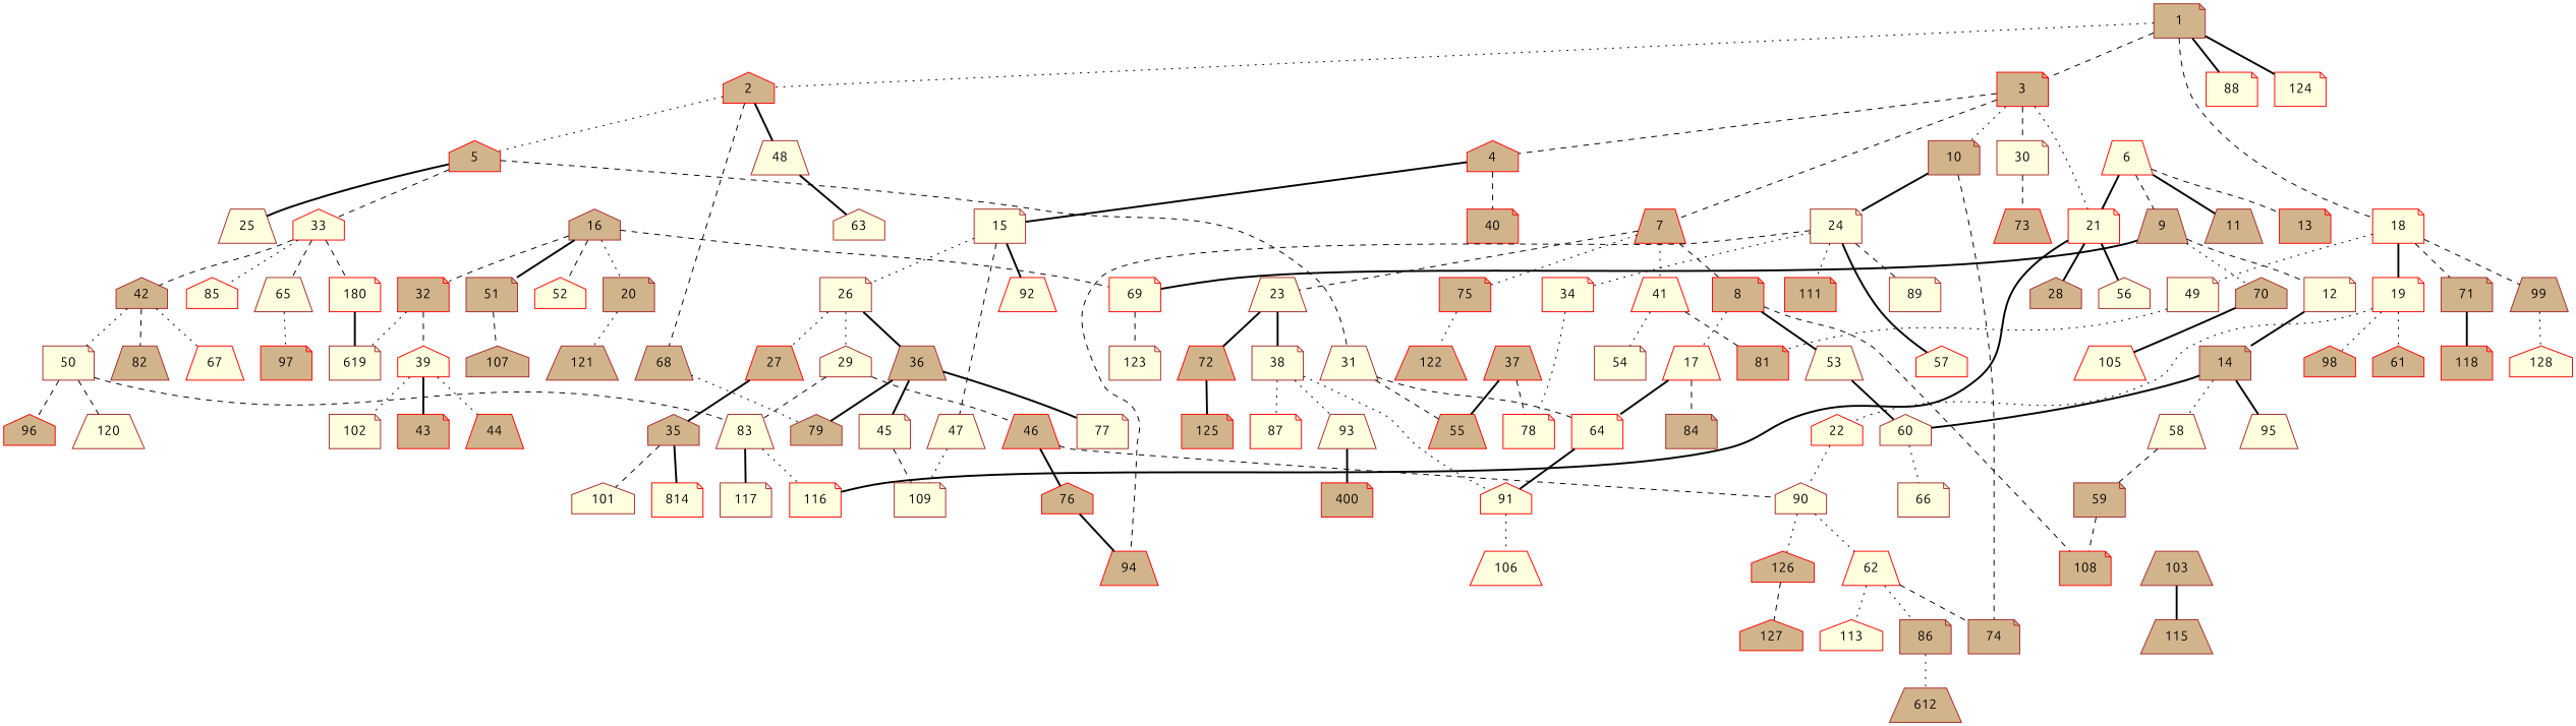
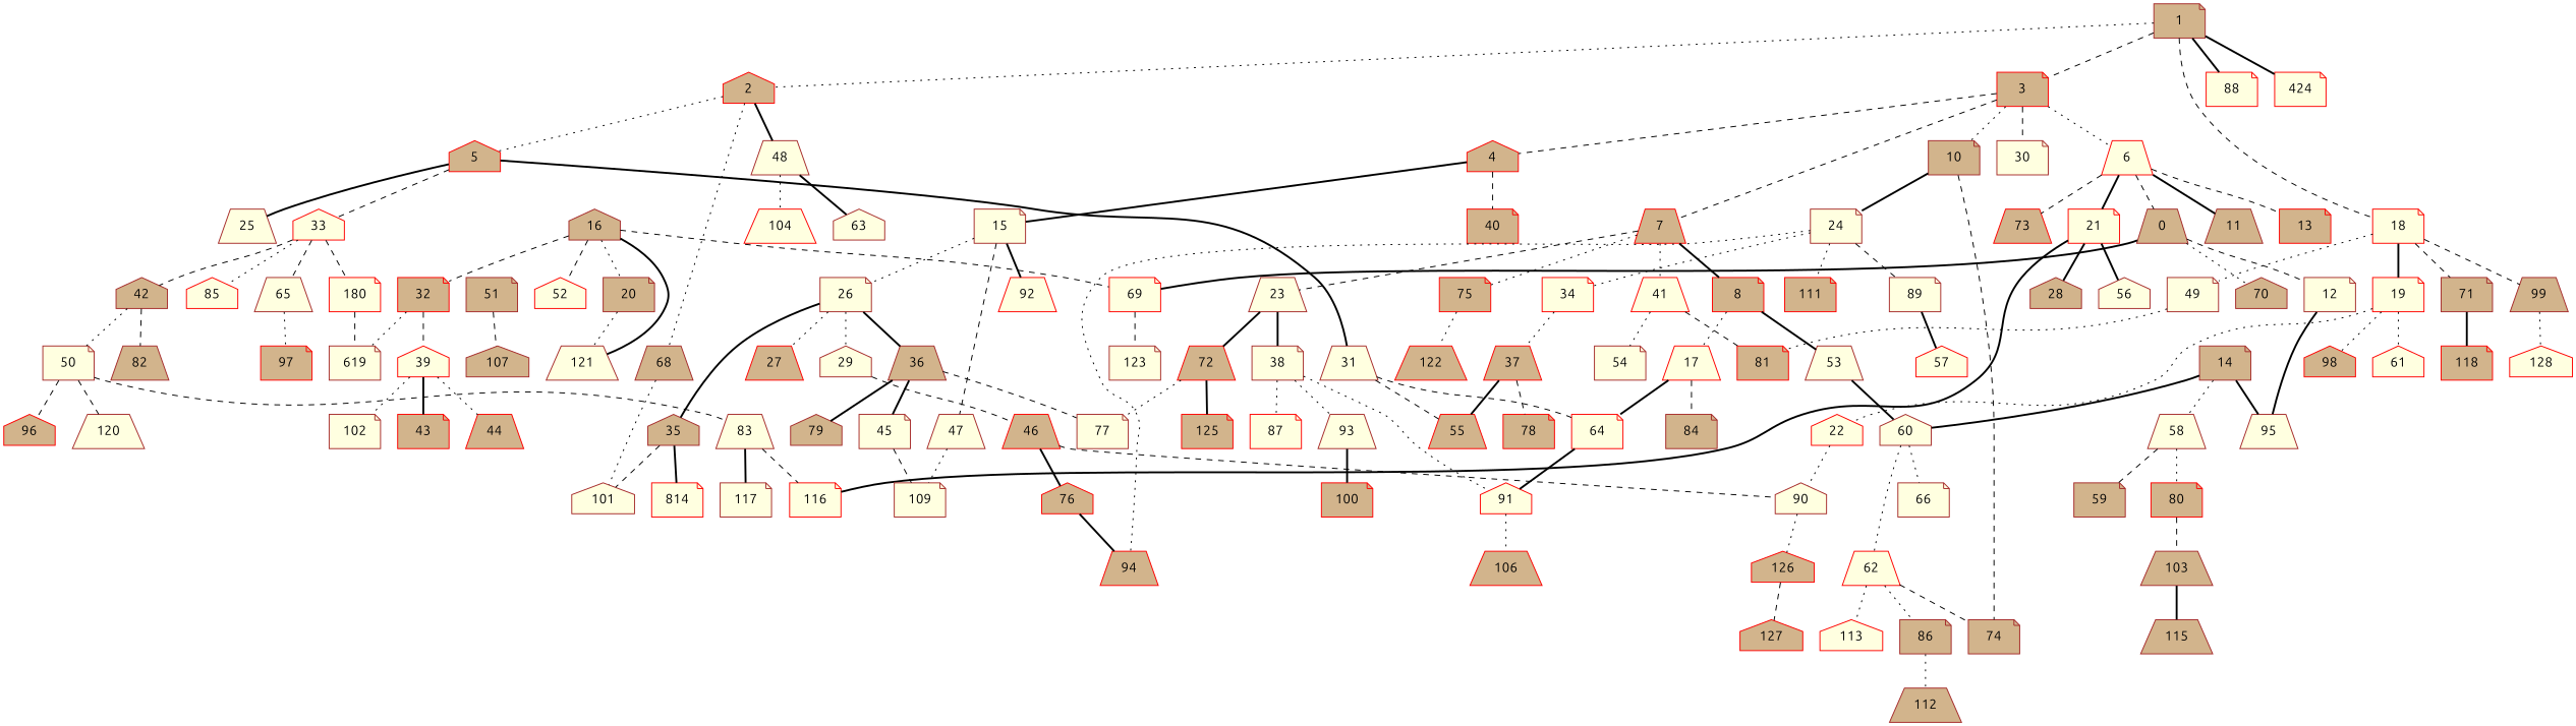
  graph {
    fontname=Ubuntu
    node [color=red fillcolor=lightyellow fontname=Ubuntu shape=note style=filled]
    edge [fontname=Ubuntu style=dashed]
    1 [color=brown fillcolor=tan]
    2 [fillcolor=tan shape=house]
    3 [fillcolor=tan]
    18
    88
-   124
+   124 [label=424]
    5 [fillcolor=tan shape=house]
    48 [color=brown shape=trapezium]
    68 [color=brown fillcolor=tan shape=trapezium]
    4 [fillcolor=tan shape=house]
    6 [shape=trapezium]
    7 [fillcolor=tan shape=trapezium]
    10 [color=brown fillcolor=tan]
    30 [color=brown]
    19
    49 [color=brown]
    71 [color=brown fillcolor=tan]
    99 [color=brown fillcolor=tan shape=trapezium]
    25 [color=brown shape=trapezium]
    31 [color=brown shape=trapezium]
    33 [shape=house]
    63 [color=brown shape=house]
+   104 [shape=trapezium]
    79 [color=brown fillcolor=tan shape=house]
    15 [color=brown]
    40 [fillcolor=tan]
-   9 [color=brown fillcolor=tan shape=trapezium]
+   9 [color=brown fillcolor=tan shape=trapezium label=0]
    11 [color=brown fillcolor=tan shape=trapezium]
    13 [fillcolor=tan]
    21
    8 [fillcolor=tan]
    23 [color=brown shape=trapezium]
    41 [shape=trapezium]
    75 [fillcolor=tan]
    24 [color=brown]
    74 [color=brown fillcolor=tan]
    73 [fillcolor=tan shape=trapezium]
    26 [color=brown]
    47 [color=brown shape=trapezium]
    92 [shape=trapezium]
    64
    55 [fillcolor=tan shape=trapezium]
    42 [color=brown fillcolor=tan shape=house]
    65 [color=brown shape=trapezium]
    85 [shape=house]
    n46 [label=180]
    12 [color=brown]
    70 [color=brown fillcolor=tan shape=house]
    69
    28 [color=brown fillcolor=tan shape=house]
    56 [color=brown shape=house]
    116
    17 [shape=trapezium]
    53 [color=brown shape=trapezium]
-   108 [fillcolor=tan]
    38 [color=brown]
    72 [fillcolor=tan shape=trapezium]
    54 [color=brown]
    81 [fillcolor=tan]
    122 [fillcolor=tan shape=trapezium]
    84 [color=brown fillcolor=tan]
    60 [color=brown shape=house]
    14 [color=brown fillcolor=tan]
    16 [color=brown fillcolor=tan shape=house]
    20 [color=brown fillcolor=tan]
    32 [fillcolor=tan]
    51 [color=brown fillcolor=tan]
    52 [shape=house]
-   105 [shape=trapezium]
    34
    57 [shape=house]
    89 [color=brown]
    94 [fillcolor=tan shape=trapezium]
    111 [fillcolor=tan]
    58 [color=brown shape=trapezium]
    95 [color=brown shape=trapezium]
    59 [color=brown fillcolor=tan]
+   80 [fillcolor=tan]
    62 [shape=trapezium]
    66 [color=brown]
    27 [fillcolor=tan shape=trapezium]
    29 [color=brown shape=house]
    36 [color=brown fillcolor=tan shape=trapezium]
    109 [color=brown]
-   121 [color=brown fillcolor=tan shape=trapezium]
+   121 [color=brown shape=trapezium]
    39 [shape=house]
    n87 [color=brown label=619]
    107 [color=brown fillcolor=tan shape=house]
    123 [color=brown]
    91 [shape=house]
    22 [shape=house]
-   61 [fillcolor=tan shape=house]
+   61 [shape=house]
    98 [fillcolor=tan shape=house]
    118 [fillcolor=tan]
    90 [color=brown shape=house]
    126 [fillcolor=tan shape=house]
    87
    93 [color=brown shape=trapezium]
    77 [color=brown]
    125 [fillcolor=tan]
    37 [fillcolor=tan shape=trapezium]
    35 [color=brown fillcolor=tan shape=house]
    46 [fillcolor=tan shape=trapezium]
    83 [color=brown shape=trapezium]
    45 [color=brown]
    101 [color=brown shape=house]
    n107 [label=814]
    76 [fillcolor=tan shape=house]
    117 [color=brown]
    43 [fillcolor=tan]
    44 [fillcolor=tan shape=trapezium]
    102 [color=brown]
    50 [color=brown]
-   67 [shape=trapezium]
    82 [color=brown fillcolor=tan shape=trapezium]
    97 [fillcolor=tan]
-   78
-   106 [shape=trapezium]
-   100 [fillcolor=tan label=400]
+   78 [fillcolor=tan]
+   106 [fillcolor=tan shape=trapezium]
+   100 [fillcolor=tan]
    96 [fillcolor=tan shape=house]
    120 [color=brown shape=trapezium]
    103 [color=brown fillcolor=tan shape=trapezium]
    86 [color=brown fillcolor=tan]
    113 [shape=house]
-   112 [color=brown fillcolor=tan shape=trapezium label=612]
+   112 [color=brown fillcolor=tan shape=trapezium]
    115 [color=brown fillcolor=tan shape=trapezium]
    127 [fillcolor=tan shape=house]
    128 [shape=house]
    1 -- 2 [style=dotted]
    1 -- 3
    1 -- 18
    1 -- 88 [style=bold]
    1 -- 124 [style=bold]
    2 -- 5 [style=dotted]
    2 -- 48 [style=bold]
-   2 -- 68
+   2 -- 68 [style=dotted]
    3 -- 4
-   3 -- 21 [style=dotted]
+   3 -- 6 [style=dotted]
    3 -- 7
    3 -- 10 [style=dotted]
    3 -- 30
    18 -- 19 [style=bold]
    18 -- 49 [style=dotted]
    18 -- 71
    18 -- 99
    5 -- 25 [style=bold]
-   5 -- 31
+   5 -- 31 [style=bold]
    5 -- 33
    48 -- 63 [style=bold]
-   68 -- 79 [style=dotted]
+   48 -- 104 [style=dotted]
+   68 -- 101 [style=dotted]
    4 -- 15 [style=bold]
    4 -- 40
    6 -- 9
    6 -- 11 [style=bold]
    6 -- 13
    6 -- 21 [style=bold]
-   7 -- 8
+   7 -- 8 [style=bold]
    7 -- 23
    7 -- 41 [style=dotted]
    7 -- 75 [style=dotted]
    10 -- 24 [style=bold]
    10 -- 74
-   30 -- 73
+   6 -- 73
    19 -- 22 [style=dotted]
    19 -- 61 [style=dotted]
    19 -- 98 [style=dotted]
    49 -- 81 [style=dotted]
    71 -- 118 [style=bold]
    99 -- 128 [style=dotted]
    31 -- 64
    31 -- 55
    33 -- 42
    33 -- 65
    33 -- 85 [style=dotted]
    33 -- n46
    15 -- 26 [style=dotted]
    15 -- 47
    15 -- 92 [style=bold]
    9 -- 12
    9 -- 70 [style=dotted]
    9 -- 69 [style=bold]
    21 -- 28 [style=bold]
    21 -- 56 [style=bold]
    21 -- 116 [style=bold]
    8 -- 17 [style=dotted]
    8 -- 53 [style=bold]
-   8 -- 108
    23 -- 38 [style=bold]
    23 -- 72 [style=bold]
    41 -- 54 [style=dotted]
    41 -- 81
    75 -- 122 [style=dotted]
    24 -- 34 [style=dotted]
-   24 -- 57 [style=bold]
+   89 -- 57 [style=bold]
    24 -- 89
-   24 -- 94
+   24 -- 94 [style=dotted]
    24 -- 111 [style=dotted]
    26 -- 27 [style=dotted]
    26 -- 29 [style=dotted]
    26 -- 36 [style=bold]
    47 -- 109 [style=dotted]
    64 -- 91 [style=bold]
    42 -- 50 [style=dotted]
-   42 -- 67 [style=dotted]
    42 -- 82
    65 -- 97 [style=dotted]
-   n46 -- n87 [style=bold]
-   12 -- 14 [style=bold]
-   70 -- 105 [style=bold]
+   n46 -- n87
+   12 -- 95 [style=bold]
    69 -- 123
    17 -- 64 [style=bold]
    17 -- 84
    53 -- 60 [style=bold]
    38 -- 91 [style=dotted]
    38 -- 87 [style=dotted]
    38 -- 93 [style=dotted]
+   72 -- 77 [style=dotted]
    72 -- 125 [style=bold]
-   90 -- 62 [style=dotted]
+   60 -- 62 [style=dotted]
    60 -- 66 [style=dotted]
    14 -- 60 [style=bold]
    14 -- 58 [style=dotted]
    14 -- 95 [style=bold]
    16 -- 69
    16 -- 20 [style=dotted]
    16 -- 32
-   16 -- 51 [style=bold]
+   16 -- 121 [style=bold]
    16 -- 52
    20 -- 121 [style=dotted]
    32 -- 39
    32 -- n87 [style=dotted]
    51 -- 107
-   34 -- 78 [style=dotted]
+   34 -- 37 [style=dotted]
    58 -- 59
-   59 -- 108
+   58 -- 80 [style=dotted]
+   80 -- 103
    62 -- 74
    62 -- 86 [style=dotted]
    62 -- 113 [style=dotted]
-   27 -- 35 [style=bold]
+   26 -- 35 [style=bold]
    29 -- 46
-   29 -- 83
    36 -- 79 [style=bold]
-   36 -- 77 [style=bold]
+   36 -- 77
    36 -- 45 [style=bold]
    39 -- 43 [style=bold]
    39 -- 44 [style=dotted]
    39 -- 102 [style=dotted]
    91 -- 106 [style=dotted]
    22 -- 90 [style=dotted]
    90 -- 126 [style=dotted]
    126 -- 127
    93 -- 100 [style=bold]
    37 -- 55 [style=bold]
    37 -- 78
    35 -- 101
    35 -- n107 [style=bold]
    46 -- 90
    46 -- 76 [style=bold]
-   83 -- 116 [style=dotted]
+   83 -- 116
    83 -- 117 [style=bold]
    45 -- 109
    76 -- 94 [style=bold]
    50 -- 83
    50 -- 96
    50 -- 120
    103 -- 115 [style=bold]
    86 -- 112 [style=dotted]
  }
